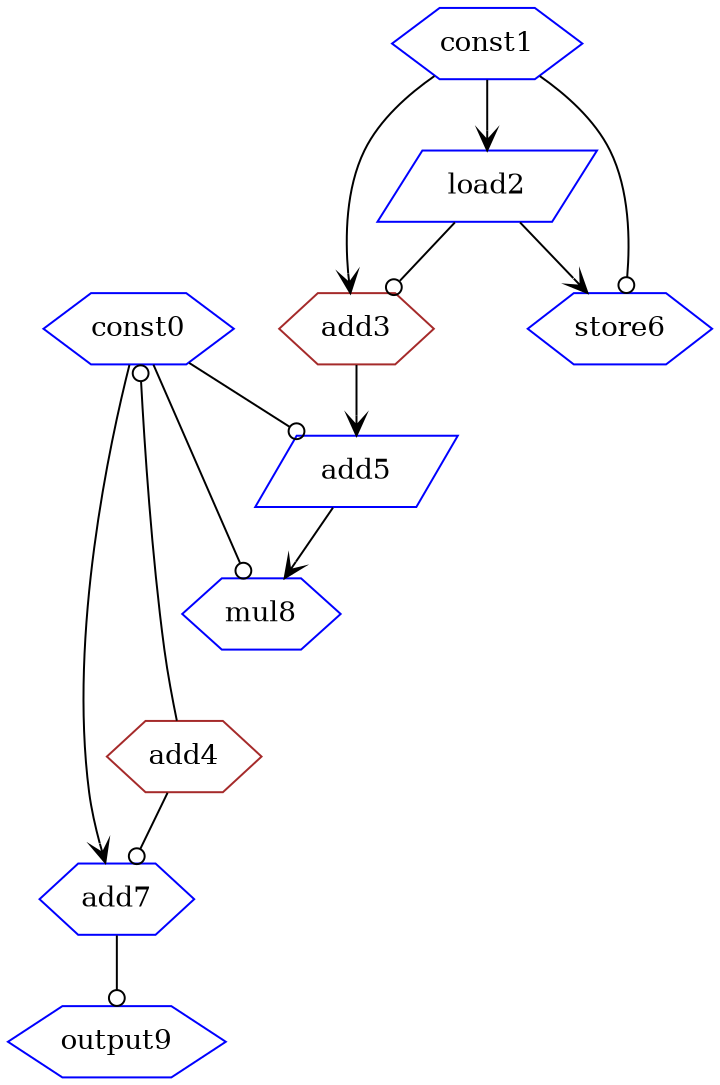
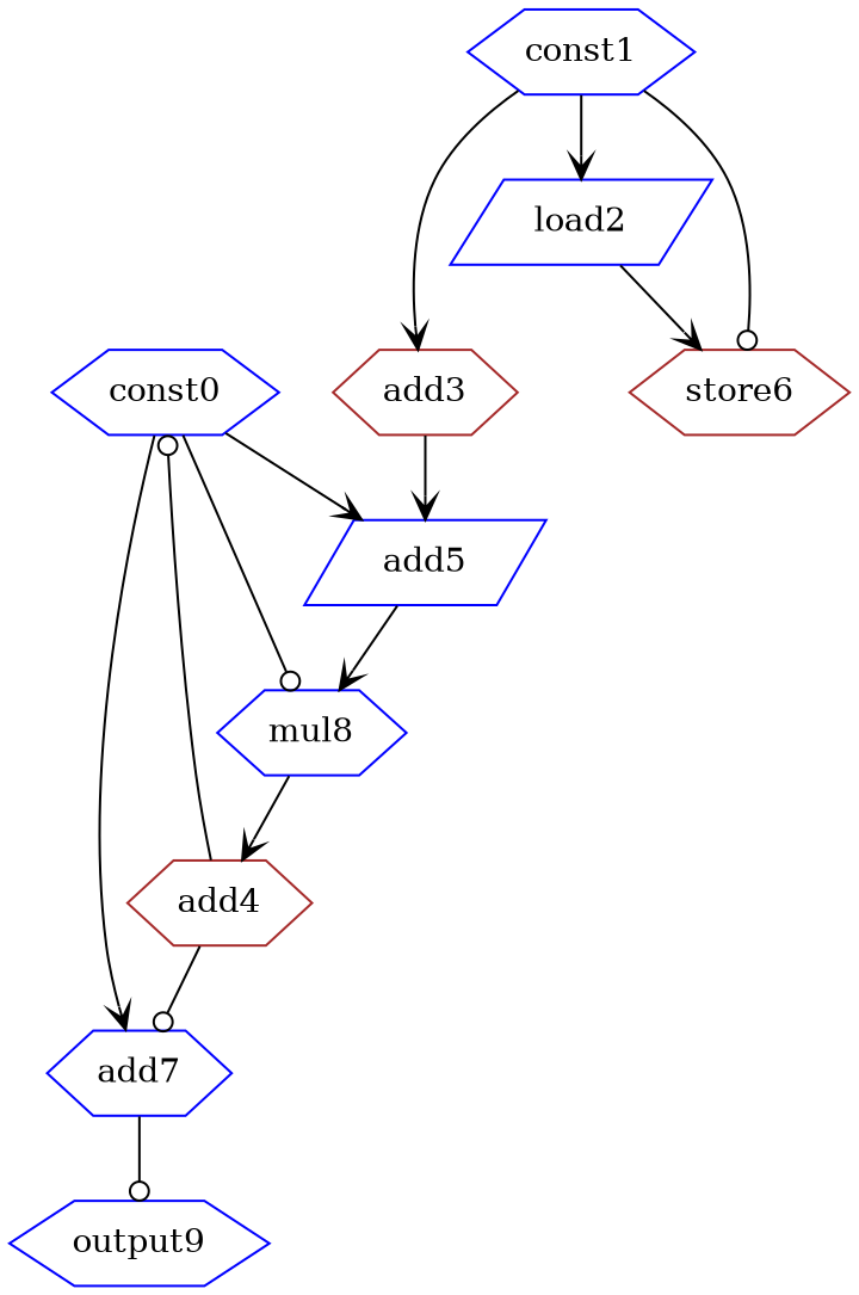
  digraph {
    node [color=blue opcode=add shape=hexagon]
    edge [arrowhead=odot operand=0]
    const0 [opcode=const]
    add5 [shape=parallelogram]
    add7
    mul8 [opcode=mul]
    add4 [color=brown]
    output9 [opcode=output]
    const1 [opcode=const]
    load2 [opcode=load shape=parallelogram]
    add3 [color=brown]
-   store6 [opcode=store]
-   const0 -> add5
+   store6 [color=brown opcode=store]
+   const0 -> add5 [arrowhead=vee]
    const0 -> add7 [arrowhead=vee]
    const0 -> mul8
    add5 -> mul8 [arrowhead=vee operand=1]
    add7 -> output9
+   mul8 -> add4 [arrowhead=vee operand=1]
    add4 -> const0
    add4 -> add7 [operand=1]
    const1 -> load2 [arrowhead=vee]
    const1 -> add3 [arrowhead=vee]
    const1 -> store6
-   load2 -> add3 [operand=1]
    load2 -> store6 [arrowhead=vee operand=1]
    add3 -> add5 [arrowhead=vee operand=1]
  }
